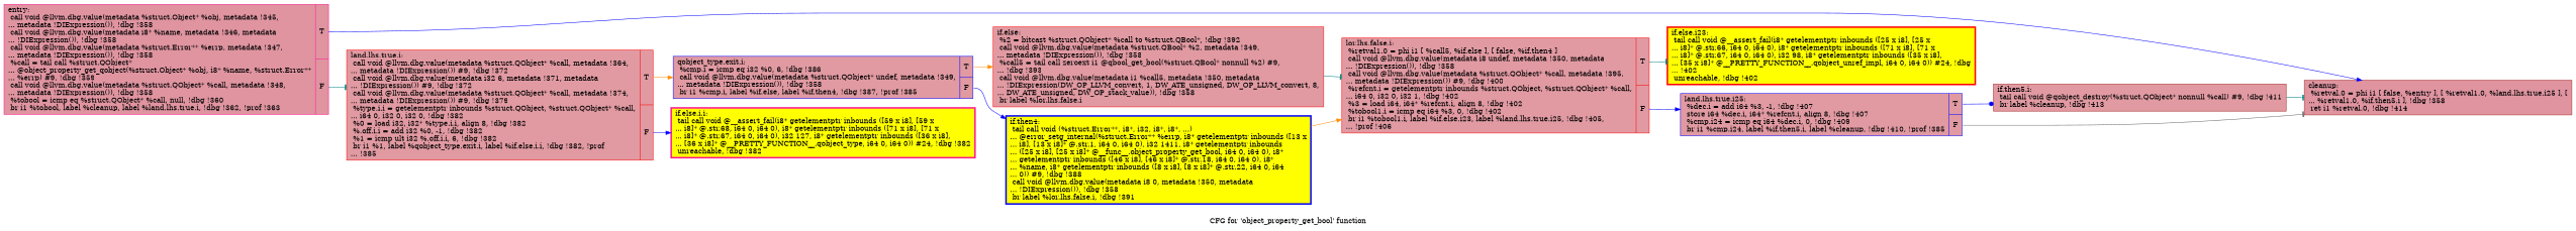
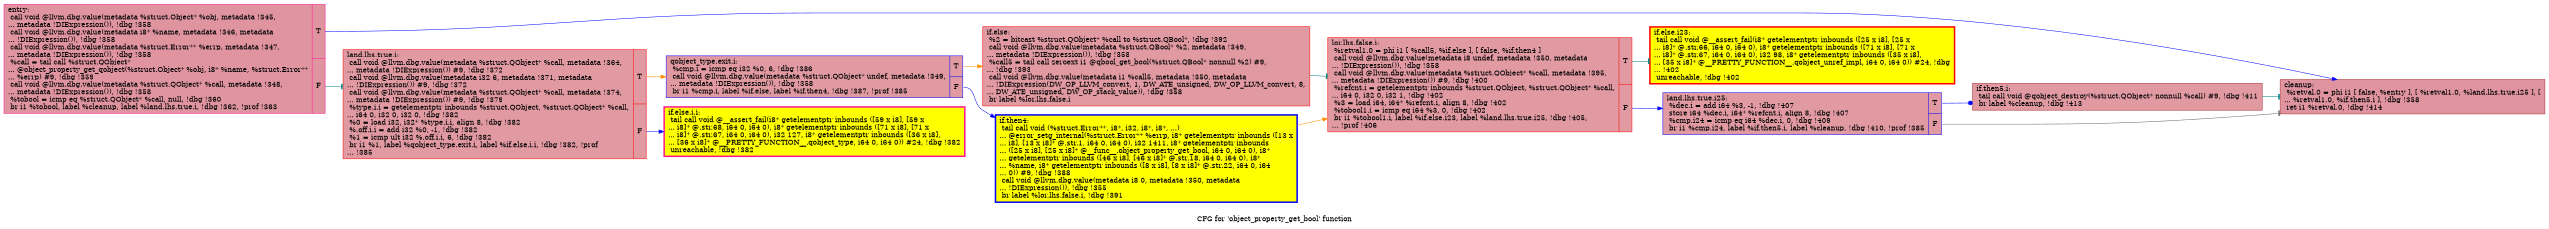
  digraph {
    label="CFG for 'object_property_get_bool' function"
    rankdir=LR
    node [color=red fillcolor="#bb1b2c70" shape=record style=filled]
    edge [tailport=s0 color=blue arrowhead=normal]
    n1 [color=deeppink fillcolor="#b70d2870" label="{entry:\l  call void @llvm.dbg.value(metadata %struct.Object* %obj, metadata !345,\l... metadata !DIExpression()), !dbg !358\l  call void @llvm.dbg.value(metadata i8* %name, metadata !346, metadata\l... !DIExpression()), !dbg !358\l  call void @llvm.dbg.value(metadata %struct.Error** %errp, metadata !347,\l... metadata !DIExpression()), !dbg !358\l  %call = tail call %struct.QObject*\l... @object_property_get_qobject(%struct.Object* %obj, i8* %name, %struct.Error**\l... %errp) #9, !dbg !359\l  call void @llvm.dbg.value(metadata %struct.QObject* %call, metadata !348,\l... metadata !DIExpression()), !dbg !358\l  %tobool = icmp eq %struct.QObject* %call, null, !dbg !360\l  br i1 %tobool, label %cleanup, label %land.lhs.true.i, !dbg !362, !prof !363\l|{<s0>T|<s1>F}}"]
    n2 [color=brown fillcolor="#b70d2870" label="{cleanup:                                          \l  %retval.0 = phi i1 [ false, %entry ], [ %retval1.0, %land.lhs.true.i25 ], [\l... %retval1.0, %if.then5.i ], !dbg !358\l  ret i1 %retval.0, !dbg !414\l}"]
    n3 [label="{land.lhs.true.i:                                  \l  call void @llvm.dbg.value(metadata %struct.QObject* %call, metadata !364,\l... metadata !DIExpression()) #9, !dbg !372\l  call void @llvm.dbg.value(metadata i32 6, metadata !371, metadata\l... !DIExpression()) #9, !dbg !372\l  call void @llvm.dbg.value(metadata %struct.QObject* %call, metadata !374,\l... metadata !DIExpression()) #9, !dbg !379\l  %type.i.i = getelementptr inbounds %struct.QObject, %struct.QObject* %call,\l... i64 0, i32 0, i32 0, !dbg !382\l  %0 = load i32, i32* %type.i.i, align 8, !dbg !382\l  %.off.i.i = add i32 %0, -1, !dbg !382\l  %1 = icmp ult i32 %.off.i.i, 6, !dbg !382\l  br i1 %1, label %qobject_type.exit.i, label %if.else.i.i, !dbg !382, !prof\l... !385\l|{<s0>T|<s1>F}}"]
    n4 [color=blue label="{qobject_type.exit.i:                              \l  %cmp.i = icmp eq i32 %0, 6, !dbg !386\l  call void @llvm.dbg.value(metadata %struct.QObject* undef, metadata !349,\l... metadata !DIExpression()), !dbg !358\l  br i1 %cmp.i, label %if.else, label %if.then4, !dbg !387, !prof !385\l|{<s0>T|<s1>F}}"]
    n5 [color=deeppink fillcolor=yellow label="{if.else.i.i:                                      \l  tail call void @__assert_fail(i8* getelementptr inbounds ([59 x i8], [59 x\l... i8]* @.str.68, i64 0, i64 0), i8* getelementptr inbounds ([71 x i8], [71 x\l... i8]* @.str.67, i64 0, i64 0), i32 127, i8* getelementptr inbounds ([36 x i8],\l... [36 x i8]* @__PRETTY_FUNCTION__.qobject_type, i64 0, i64 0)) #24, !dbg !382\l  unreachable, !dbg !382\l}" penwidth=3.0]
    n6 [label="{if.else:                                          \l  %2 = bitcast %struct.QObject* %call to %struct.QBool*, !dbg !392\l  call void @llvm.dbg.value(metadata %struct.QBool* %2, metadata !349,\l... metadata !DIExpression()), !dbg !358\l  %call5 = tail call zeroext i1 @qbool_get_bool(%struct.QBool* nonnull %2) #9,\l... !dbg !393\l  call void @llvm.dbg.value(metadata i1 %call5, metadata !350, metadata\l... !DIExpression(DW_OP_LLVM_convert, 1, DW_ATE_unsigned, DW_OP_LLVM_convert, 8,\l... DW_ATE_unsigned, DW_OP_stack_value)), !dbg !358\l  br label %lor.lhs.false.i\l}"]
-   n7 [color=blue fillcolor=yellow label="{if.then4:                                         \l  tail call void (%struct.Error**, i8*, i32, i8*, i8*, ...)\l... @error_setg_internal(%struct.Error** %errp, i8* getelementptr inbounds ([13 x\l... i8], [13 x i8]* @.str.1, i64 0, i64 0), i32 1411, i8* getelementptr inbounds\l... ([25 x i8], [25 x i8]* @__func__.object_property_get_bool, i64 0, i64 0), i8*\l... getelementptr inbounds ([46 x i8], [46 x i8]* @.str.18, i64 0, i64 0), i8*\l... %name, i8* getelementptr inbounds ([8 x i8], [8 x i8]* @.str.22, i64 0, i64\l... 0)) #9, !dbg !388\l  call void @llvm.dbg.value(metadata i8 0, metadata !350, metadata\l... !DIExpression()), !dbg !358\l  br label %lor.lhs.false.i, !dbg !391\l}" penwidth=3.0]
+   n7 [color=blue fillcolor=yellow label="{if.then4:                                         \l  tail call void (%struct.Error**, i8*, i32, i8*, i8*, ...)\l... @error_setg_internal(%struct.Error** %errp, i8* getelementptr inbounds ([13 x\l... i8], [13 x i8]* @.str.1, i64 0, i64 0), i32 1411, i8* getelementptr inbounds\l... ([25 x i8], [25 x i8]* @__func__.object_property_get_bool, i64 0, i64 0), i8*\l... getelementptr inbounds ([46 x i8], [46 x i8]* @.str.18, i64 0, i64 0), i8*\l... %name, i8* getelementptr inbounds ([8 x i8], [8 x i8]* @.str.22, i64 0, i64\l... 0)) #9, !dbg !388\l  call void @llvm.dbg.value(metadata i8 0, metadata !350, metadata\l... !DIExpression()), !dbg !355\l  br label %lor.lhs.false.i, !dbg !391\l}" penwidth=3.0]
    n8 [label="{lor.lhs.false.i:                                  \l  %retval1.0 = phi i1 [ %call5, %if.else ], [ false, %if.then4 ]\l  call void @llvm.dbg.value(metadata i8 undef, metadata !350, metadata\l... !DIExpression()), !dbg !358\l  call void @llvm.dbg.value(metadata %struct.QObject* %call, metadata !395,\l... metadata !DIExpression()) #9, !dbg !400\l  %refcnt.i = getelementptr inbounds %struct.QObject, %struct.QObject* %call,\l... i64 0, i32 0, i32 1, !dbg !402\l  %3 = load i64, i64* %refcnt.i, align 8, !dbg !402\l  %tobool1.i = icmp eq i64 %3, 0, !dbg !402\l  br i1 %tobool1.i, label %if.else.i23, label %land.lhs.true.i25, !dbg !405,\l... !prof !406\l|{<s0>T|<s1>F}}"]
    n9 [fillcolor=yellow label="{if.else.i23:                                      \l  tail call void @__assert_fail(i8* getelementptr inbounds ([25 x i8], [25 x\l... i8]* @.str.66, i64 0, i64 0), i8* getelementptr inbounds ([71 x i8], [71 x\l... i8]* @.str.67, i64 0, i64 0), i32 98, i8* getelementptr inbounds ([35 x i8],\l... [35 x i8]* @__PRETTY_FUNCTION__.qobject_unref_impl, i64 0, i64 0)) #24, !dbg\l... !402\l  unreachable, !dbg !402\l}" penwidth=3.0]
    n10 [color=blue label="{land.lhs.true.i25:                                \l  %dec.i = add i64 %3, -1, !dbg !407\l  store i64 %dec.i, i64* %refcnt.i, align 8, !dbg !407\l  %cmp.i24 = icmp eq i64 %dec.i, 0, !dbg !409\l  br i1 %cmp.i24, label %if.then5.i, label %cleanup, !dbg !410, !prof !385\l|{<s0>T|<s1>F}}"]
    n11 [color=brown label="{if.then5.i:                                       \l  tail call void @qobject_destroy(%struct.QObject* nonnull %call) #9, !dbg !411\l  br label %cleanup, !dbg !413\l}"]
    n1 -> n2
    n1 -> n3 [tailport=s1 color=teal arrowhead=tee]
    n3 -> n4 [color=darkorange]
    n3 -> n5 [tailport=s1]
    n4 -> n6 [color=darkorange]
    n4 -> n7 [tailport=s1]
    n6 -> n8 [color=teal arrowhead=tee tailport=""]
    n7 -> n8 [color=darkorange tailport=""]
    n8 -> n9 [color=teal arrowhead=tee]
    n8 -> n10 [tailport=s1]
    n10 -> n2 [tailport=s1 color=gray40 arrowhead=tee]
    n10 -> n11 [arrowhead=dot]
    n11 -> n2 [color=teal arrowhead=tee tailport=""]
  }
